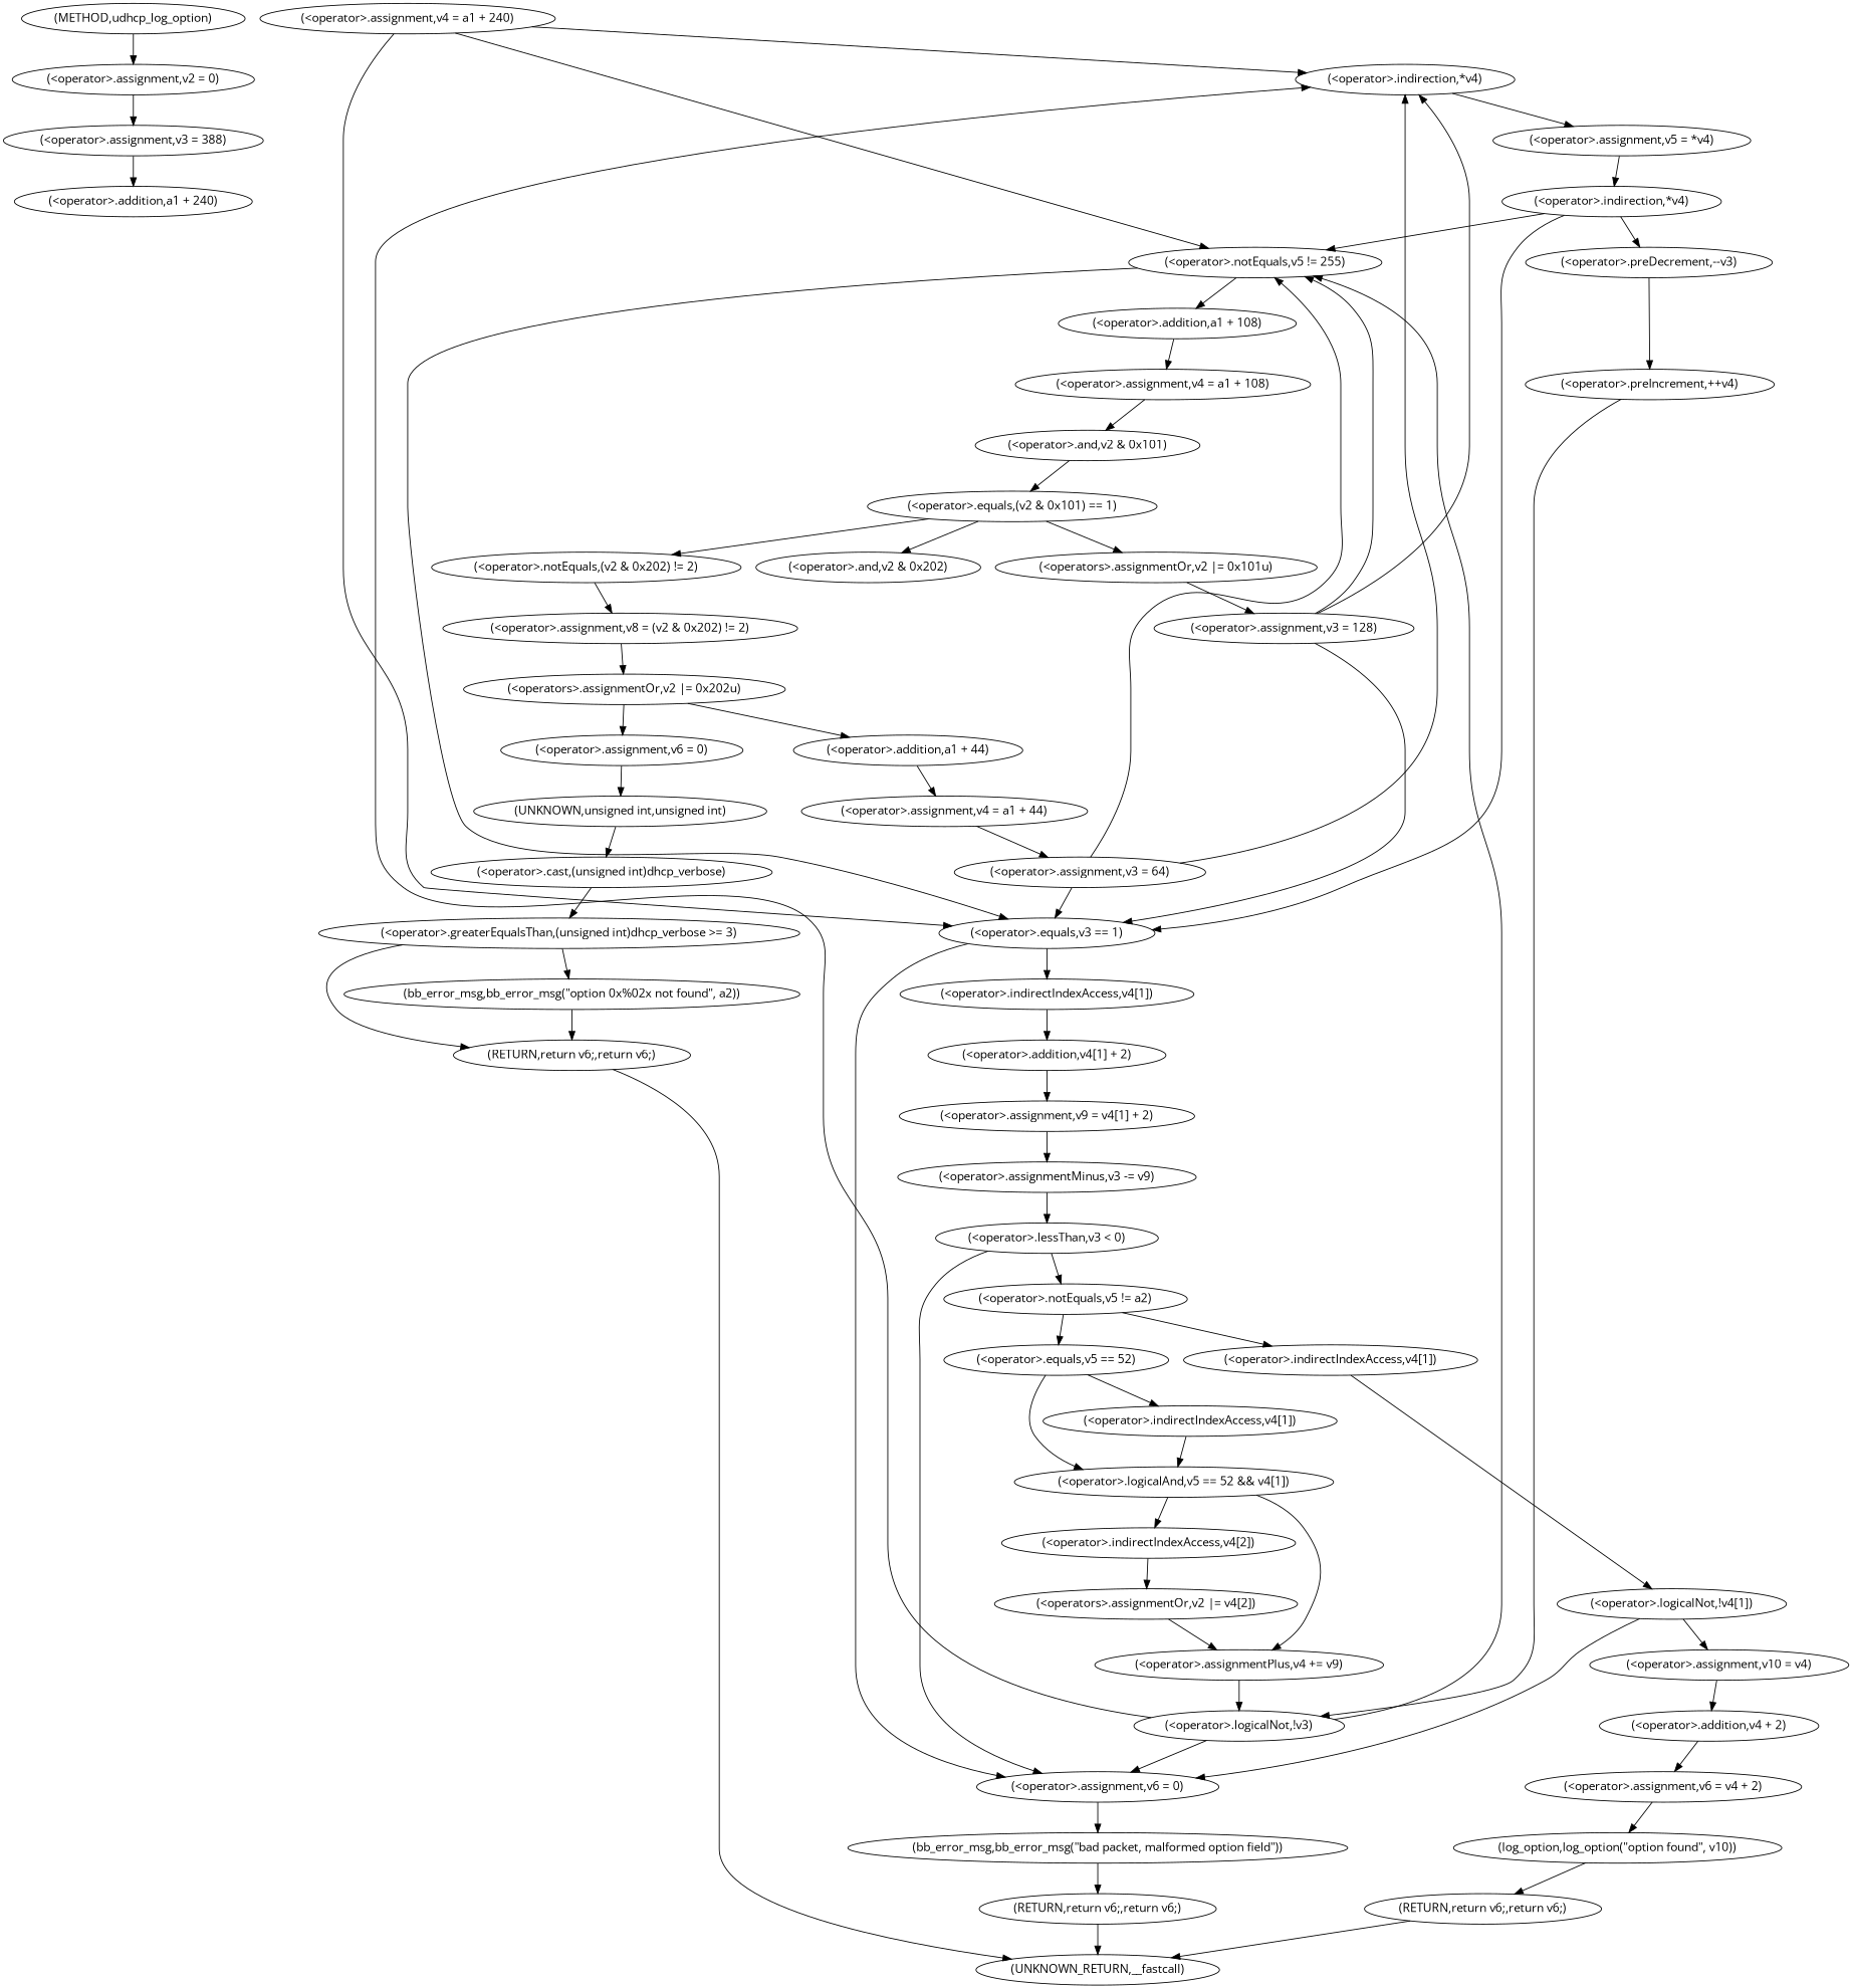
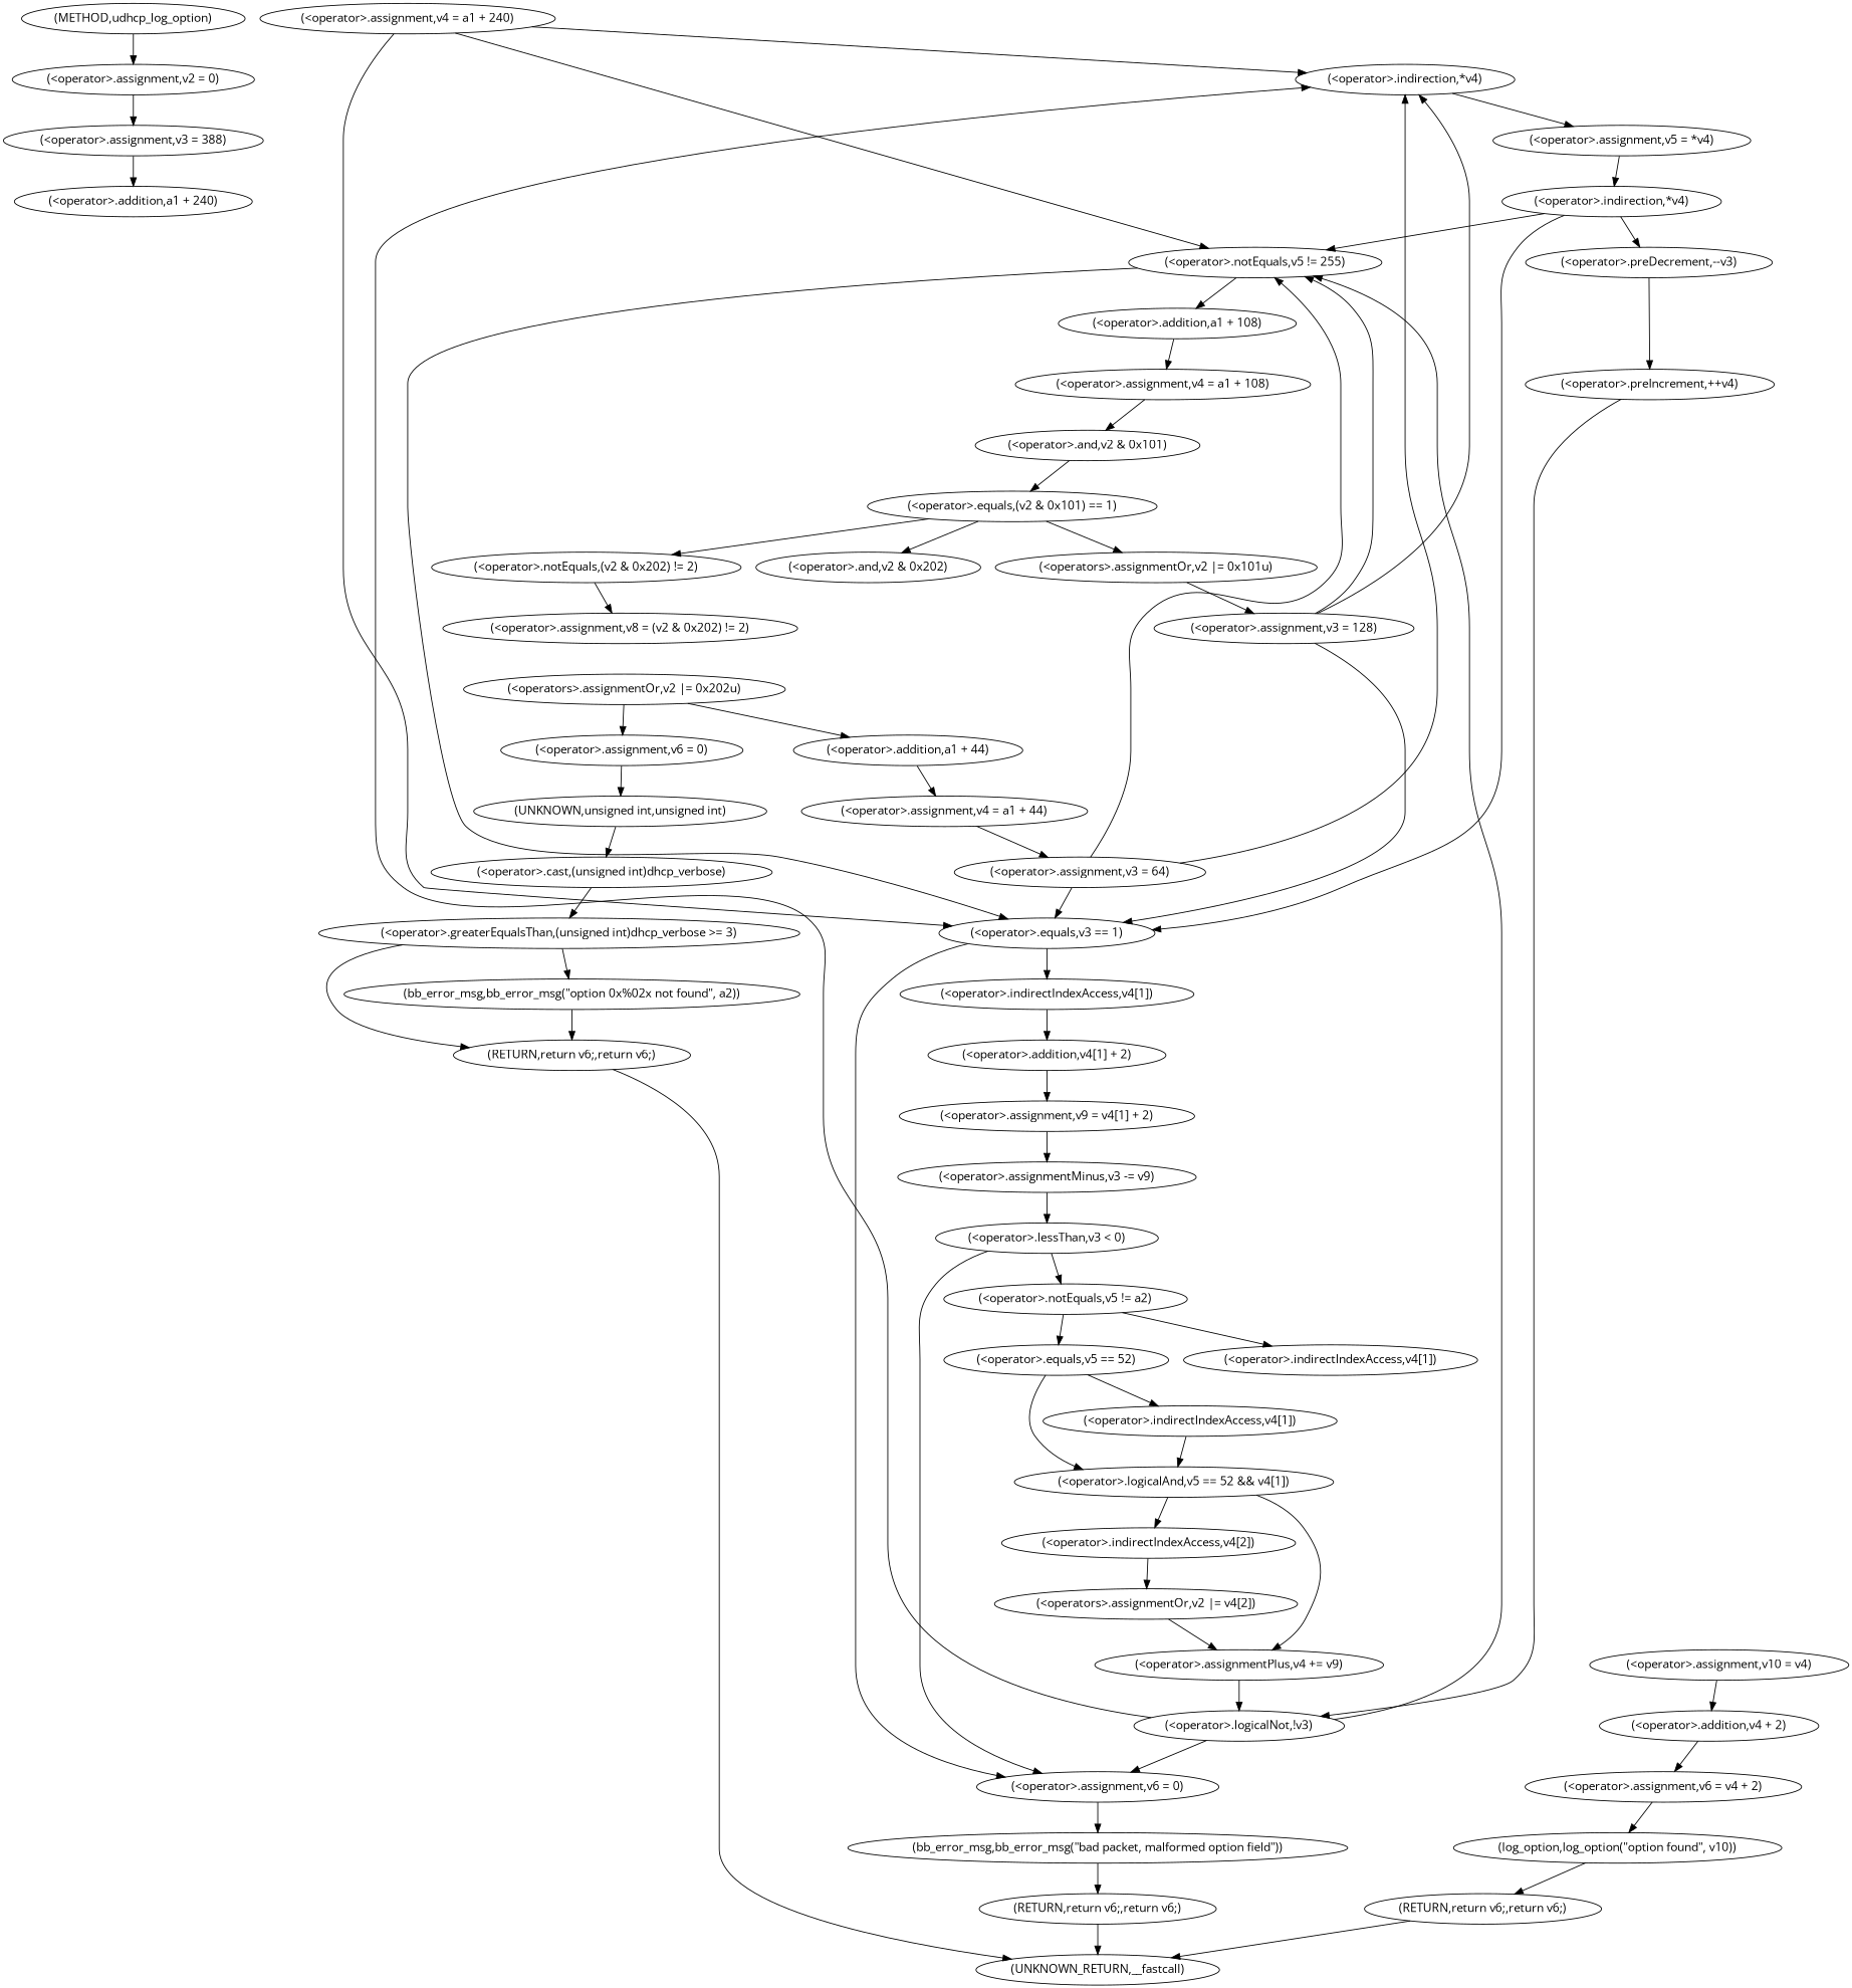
  digraph {
    fontname="Open Sans"
    node [fontname="Open Sans"]
    edge [fontname="Open Sans"]
    n1 [label="(<operator>.assignment,v2 = 0)"]
    n2 [label="(<operator>.assignment,v3 = 388)"]
    n3 [label="(<operator>.addition,a1 + 240)"]
    n4 [label="(<operator>.assignment,v4 = a1 + 240)"]
    n5 [label="(<operator>.indirection,*v4)"]
    n6 [label="(<operator>.notEquals,v5 != 255)"]
    n7 [label="(<operator>.equals,v3 == 1)"]
    n8 [label="(<operator>.assignment,v5 = *v4)"]
    n9 [label="(<operator>.addition,a1 + 108)"]
    n10 [label="(<operator>.assignment,v6 = 0)"]
    n11 [label="(<operator>.indirectIndexAccess,v4[1])"]
    n12 [label="(<operator>.indirection,*v4)"]
    n13 [label="(<operator>.preDecrement,--v3)"]
    n14 [label="(<operator>.preIncrement,++v4)"]
    n15 [label="(<operator>.logicalNot,!v3)"]
    n16 [label="(bb_error_msg,bb_error_msg(\"bad packet, malformed option field\"))"]
    n17 [label="(<operator>.assignment,v4 = a1 + 108)"]
    n18 [label="(<operator>.and,v2 & 0x101)"]
    n19 [label="(<operator>.equals,(v2 & 0x101) == 1)"]
    n20 [label="(<operators>.assignmentOr,v2 |= 0x101u)"]
    n21 [label="(<operator>.and,v2 & 0x202)"]
    n22 [label="(<operator>.notEquals,(v2 & 0x202) != 2)"]
    n23 [label="(<operator>.assignment,v3 = 128)"]
    n24 [label="(<operator>.assignment,v8 = (v2 & 0x202) != 2)"]
    n25 [label="(<operators>.assignmentOr,v2 |= 0x202u)"]
    n26 [label="(<operator>.assignment,v6 = 0)"]
    n27 [label="(<operator>.addition,a1 + 44)"]
    n28 [label="(UNKNOWN,unsigned int,unsigned int)"]
    n29 [label="(<operator>.assignment,v4 = a1 + 44)"]
    n30 [label="(<operator>.cast,(unsigned int)dhcp_verbose)"]
    n31 [label="(<operator>.greaterEqualsThan,(unsigned int)dhcp_verbose >= 3)"]
    n32 [label="(bb_error_msg,bb_error_msg(\"option 0x%02x not found\", a2))"]
    n33 [label="(RETURN,return v6;,return v6;)"]
    n34 [label="(UNKNOWN_RETURN,__fastcall)"]
    n35 [label="(<operator>.assignment,v3 = 64)"]
    n36 [label="(<operator>.addition,v4[1] + 2)"]
    n37 [label="(<operator>.assignment,v9 = v4[1] + 2)"]
    n38 [label="(<operator>.assignmentMinus,v3 -= v9)"]
    n39 [label="(<operator>.lessThan,v3 < 0)"]
    n40 [label="(<operator>.notEquals,v5 != a2)"]
    n41 [label="(<operator>.equals,v5 == 52)"]
    n42 [label="(<operator>.indirectIndexAccess,v4[1])"]
    n43 [label="(<operator>.logicalAnd,v5 == 52 && v4[1])"]
    n44 [label="(<operator>.indirectIndexAccess,v4[1])"]
-   n45 [label="(<operator>.logicalNot,!v4[1])"]
    n46 [label="(<operator>.indirectIndexAccess,v4[2])"]
    n47 [label="(<operator>.assignmentPlus,v4 += v9)"]
    n48 [label="(<operators>.assignmentOr,v2 |= v4[2])"]
    n49 [label="(<operator>.assignment,v10 = v4)"]
    n50 [label="(<operator>.addition,v4 + 2)"]
    n51 [label="(RETURN,return v6;,return v6;)"]
    n52 [label="(<operator>.assignment,v6 = v4 + 2)"]
    n53 [label="(log_option,log_option(\"option found\", v10))"]
    n54 [label="(RETURN,return v6;,return v6;)"]
    n55 [label="(METHOD,udhcp_log_option)"]
    n1 -> n2
    n2 -> n3
    n4 -> n5
    n4 -> n6
    n4 -> n7
    n5 -> n8
    n6 -> n7
    n6 -> n9
    n7 -> n10
    n7 -> n11
    n8 -> n12
    n9 -> n17
    n10 -> n16
    n11 -> n36
    n12 -> n6
    n12 -> n7
    n12 -> n13
    n13 -> n14
    n14 -> n15
    n15 -> n5
    n15 -> n6
    n15 -> n10
    n16 -> n51
    n17 -> n18
    n18 -> n19
    n19 -> n20
    n19 -> n21
    n19 -> n22
    n20 -> n23
    n22 -> n24
    n23 -> n5
    n23 -> n6
    n23 -> n7
-   n24 -> n25
    n25 -> n26
    n25 -> n27
    n26 -> n28
    n27 -> n29
    n28 -> n30
    n29 -> n35
    n30 -> n31
    n31 -> n32
    n31 -> n33
    n32 -> n33
    n33 -> n34
    n35 -> n5
    n35 -> n6
    n35 -> n7
    n36 -> n37
    n37 -> n38
    n38 -> n39
    n39 -> n10
    n39 -> n40
    n40 -> n41
    n40 -> n42
    n41 -> n43
    n41 -> n44
-   n42 -> n45
    n43 -> n46
    n43 -> n47
    n44 -> n43
-   n45 -> n10
-   n45 -> n49
    n46 -> n48
    n47 -> n15
    n48 -> n47
    n49 -> n50
    n50 -> n52
    n51 -> n34
    n52 -> n53
    n53 -> n54
    n54 -> n34
    n55 -> n1
  }
